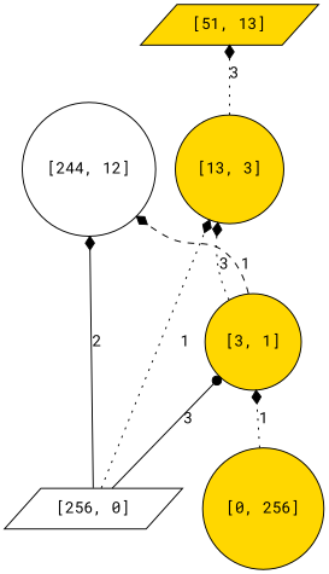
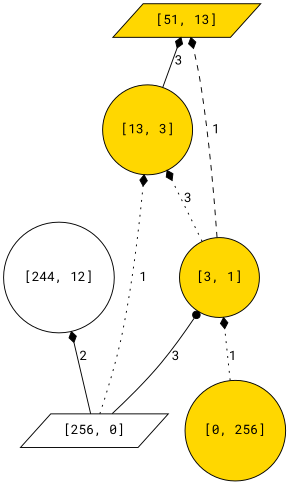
  digraph {
    fontname="Roboto Mono"
    ordering=out
    rankdir=BT
    node [fillcolor=gold fontname="Roboto Mono" shape=circle style=filled]
    edge [arrowhead=diamond fontname="Roboto Mono" style=dotted]
    n1 [fillcolor=white label="[256, 0]" shape=parallelogram]
    n2 [fillcolor=white label="[244, 12]"]
    n3 [label="[13, 3]"]
    n4 [label="[3, 1]"]
    n5 [label="[51, 13]" shape=parallelogram]
    n6 [label="[0, 256]"]
    n1 -> n2 [label=2 style=solid]
    n1 -> n3 [label=1]
    n1 -> n4 [arrowhead=dot label=3 style=solid]
-   n3 -> n5 [label=3]
+   n3 -> n5 [label=3 style=solid]
    n4 -> n3 [label=3]
-   n4 -> n2 [label=1 style=dashed]
+   n4 -> n5 [label=1 style=dashed]
    n6 -> n4 [label=1]
  }
